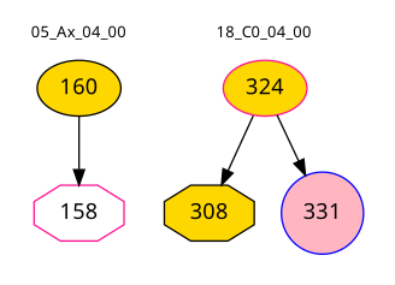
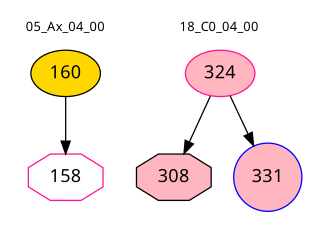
  digraph {
    fontname="Noto Sans"
    node [color=black fillcolor=gold fontname="Noto Sans" shape=ellipse style=filled]
    edge [color=black fontname="Noto Sans"]
    n1 [label=160]
    n2 [color=deeppink fillcolor=white label=158 shape=octagon]
-   n3 [color=deeppink label=324]
-   n4 [label=308 shape=octagon]
+   n3 [color=deeppink fillcolor=lightpink label=324]
+   n4 [fillcolor=lightpink label=308 shape=octagon]
    n5 [color=blue fillcolor=lightpink label=331 shape=circle]
    subgraph cluster_1 {
      color=white
      fontsize=10
      label="05_Ax_04_00"
      n1
      n2
    }
    subgraph cluster_2 {
      color=white
      fontsize=10
      label="18_C0_04_00"
      n3
      n4
      n5
    }
    n1 -> n2
    n3 -> n4
    n3 -> n5
  }
